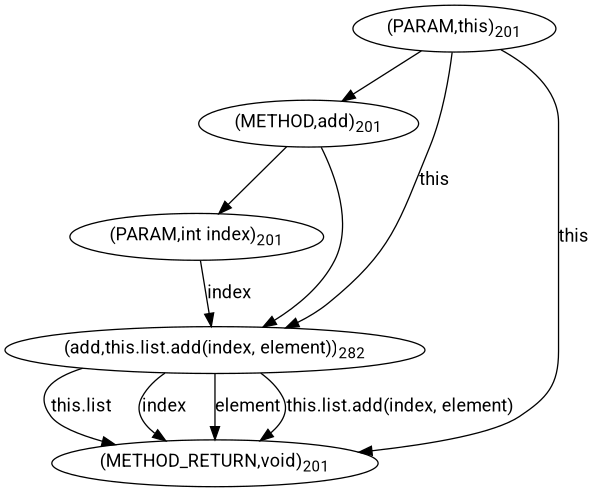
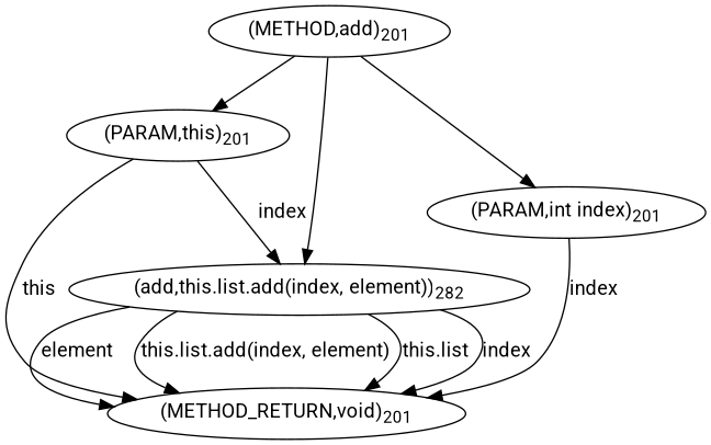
  digraph {
    fontname=Roboto
    node [fontname=Roboto]
    edge [fontname=Roboto]
    n1 [label=<(METHOD,add)<SUB>201</SUB>>]
    n2 [label=<(PARAM,this)<SUB>201</SUB>>]
    n3 [label=<(PARAM,int index)<SUB>201</SUB>>]
    n4 [label=<(add,this.list.add(index, element))<SUB>282</SUB>>]
    n5 [label=<(METHOD_RETURN,void)<SUB>201</SUB>>]
-   n2 -> n1
+   n1 -> n2
    n1 -> n3
    n1 -> n4
-   n2 -> n4 [label=this]
+   n2 -> n4 [label=index]
    n2 -> n5 [label=this]
-   n3 -> n4 [label=index]
+   n3 -> n5 [label=index]
    n4 -> n5 [label="this.list"]
    n4 -> n5 [label=index]
    n4 -> n5 [label=element]
    n4 -> n5 [label="this.list.add(index, element)"]
  }
